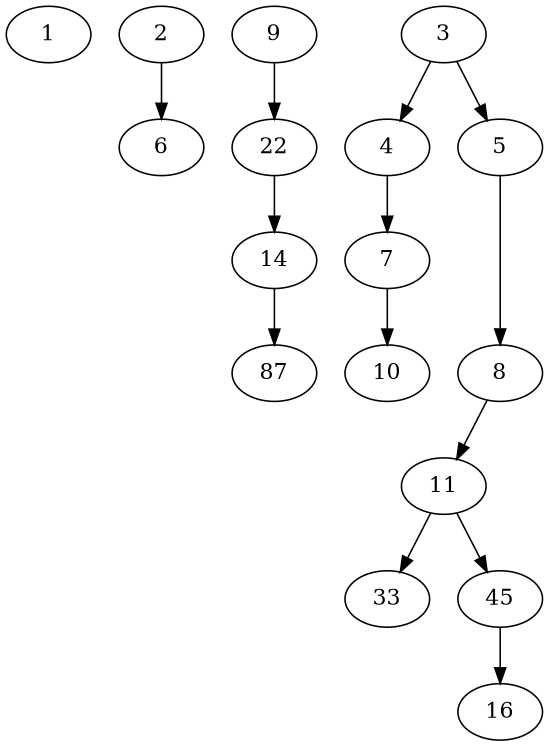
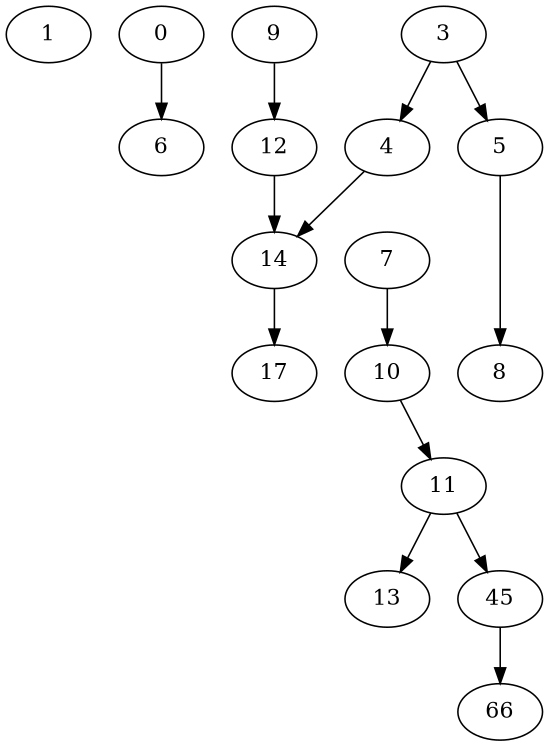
  digraph {
    node [alpha=0.00]
    1 [alpha=0.12 expect_size=101128545112127]
-   2 [alpha=0.05 expect_size=43584650051846144]
+   2 [alpha=0.05 expect_size=43584650051846144 label=0]
    6 [expect_size=156462569974923264]
    5 [alpha=0.14 expect_size=890120063059651]
    8 [expect_size=598795702562710]
    3 [alpha=0.01 expect_size=123666280233304064]
    4 [alpha=0.04 expect_size=2536563528458829824]
    7 [alpha=0.20 expect_size=443767491361350]
    10 [alpha=0.02 expect_size=3694038454313680896]
    11 [alpha=0.10 expect_size=7495325634515368]
    9 [alpha=0.17 expect_size=85292388787073]
-   12 [alpha=0.08 expect_size=395305744255156224 label=22]
-   13 [alpha=0.06 expect_size=10613894204925 label=33]
+   12 [alpha=0.08 expect_size=395305744255156224]
+   13 [alpha=0.06 expect_size=10613894204925]
    n14 [alpha=0.09 expect_size=273813712776648 label=45]
    14 [alpha=0.15 expect_size=2619985860304]
-   17 [alpha=0.16 expect_size=146917179761310 label=87]
-   16 [alpha=0.19 expect_size=3514274959756877]
+   17 [alpha=0.16 expect_size=146917179761310]
+   16 [alpha=0.19 expect_size=3514274959756877 label=66]
    2 -> 6
    5 -> 8
    3 -> 5
    3 -> 4
-   4 -> 7
+   4 -> 14
    7 -> 10
-   8 -> 11
+   10 -> 11
    11 -> 13
    11 -> n14
    9 -> 12
    12 -> 14
    n14 -> 16
    14 -> 17
  }
